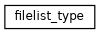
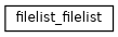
  digraph {
    rankdir=LR
-   n1 [color=black fillcolor=white fontname=Helvetica fontsize=10 height=0.2 label=filelist_type shape=record style=filled width=0.4]
+   n1 [color=black fillcolor=white fontname=Helvetica fontsize=10 height=0.2 label=filelist_filelist shape=record style=filled width=0.4]
  }
